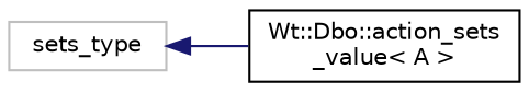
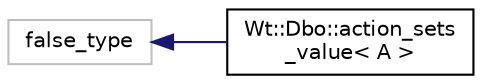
  digraph {
    rankdir=LR
    node [fillcolor=white fontname=Helvetica fontsize=10 shape=record style=filled]
-   n1 [color=grey75 height=0.2 label=sets_type width=0.4]
+   n1 [color=grey75 height=0.2 label=false_type width=0.4]
    n2 [color=black height=0.2 label="Wt::Dbo::action_sets\l_value\< A \>" width=0.4]
    n1 -> n2 [color=midnightblue dir=back fontname=Helvetica fontsize=10 labelfontname=Helvetica labelfontsize=10 style=solid]
  }
